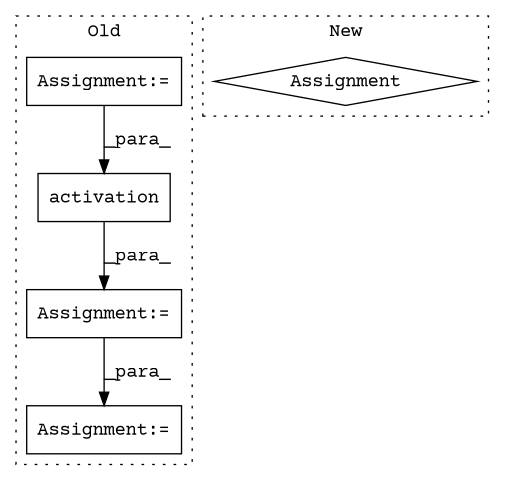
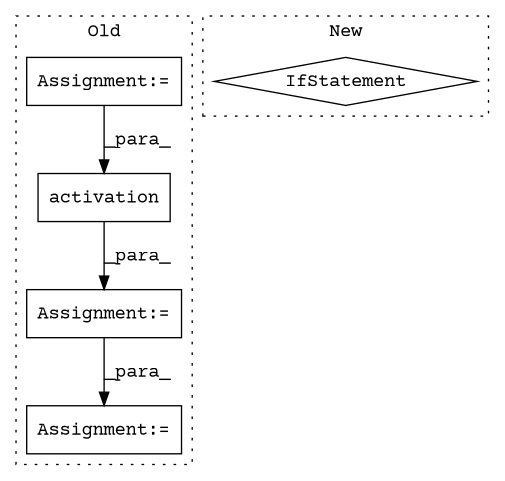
  digraph {
    fontname="Courier Prime"
    node [a=7 l=1 shape=box fontname="Courier Prime"]
    edge [fontname="Courier Prime"]
    n1 [a=32 l="11,1" label=activation s="2786,2850"]
    n2 [label="Assignment:=" s=3063]
    n3 [label="Assignment:=" s=2374]
    n4 [label="Assignment:=" s=2780]
-   n5 [a=25 l=49 label=Assignment s=3074 shape=diamond]
+   n5 [a=25 l=49 label=IfStatement s=3074 shape=diamond]
    subgraph cluster_1 {
      label=Old
      style=dotted
      n1
      n2
      n3
      n4
    }
    subgraph cluster_2 {
      label=New
      style=dotted
      n5
    }
    n1 -> n4 [label=_para_]
    n3 -> n1 [label=_para_]
    n4 -> n2 [label=_para_]
  }
